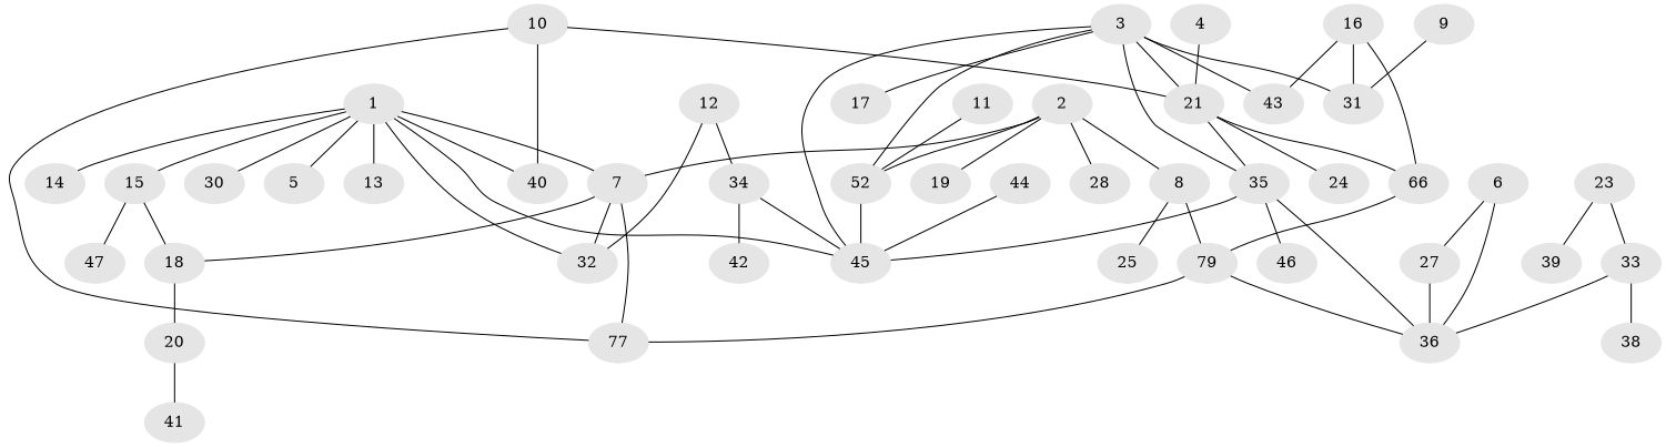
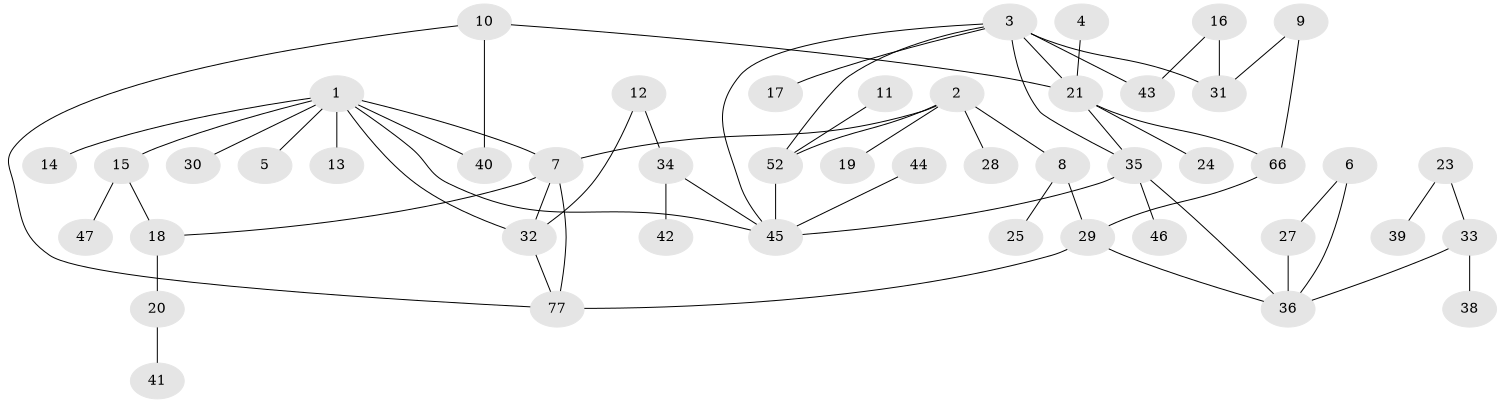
  graph {
    node [color=gray90 style=filled]
    edge [weight=1.0]
    1
    5
    7
    13
    14
    15
    30
    32
    40
    45
    18
    n12 [label=77]
    47
    2
    8
    19
    n17 [label=52]
    28
    25
-   29 [label=79]
+   29
    3
    17
    21
    31
    35
    43
    n27 [label=66]
    24
    36
    46
    4
    6
    27
    20
    9
    10
    11
    12
    34
    42
    16
    41
    23
    33
    39
    38
    44
    1 -- 5
    1 -- 7
    1 -- 13
    1 -- 14
    1 -- 15
    1 -- 30
    1 -- 32
    1 -- 40
    1 -- 45
    7 -- 32
    7 -- 18
    7 -- n12
    15 -- 18 [weight=2.0]
    15 -- 47
+   32 -- n12
    18 -- 20
    2 -- 7
    2 -- 8
    2 -- 19
    2 -- n17
    2 -- 28
    8 -- 25
    8 -- 29
    n17 -- 45
    29 -- n12
    29 -- 36
    3 -- 45
    3 -- n17
    3 -- 17
    3 -- 21
    3 -- 31
    3 -- 35
    3 -- 43
    21 -- 35
    21 -- n27
    21 -- 24
    35 -- 45 [weight=2.0]
    35 -- 36
    35 -- 46
    n27 -- 29
    4 -- 21
    6 -- 36
    6 -- 27
    27 -- 36
    20 -- 41
    9 -- 31
-   16 -- n27
+   9 -- n27
    10 -- 40 [weight=2.0]
    10 -- n12
    10 -- 21
    11 -- n17
    12 -- 32
    12 -- 34
    34 -- 45
    34 -- 42
    16 -- 31
    16 -- 43
    23 -- 33
    23 -- 39
    33 -- 36
    33 -- 38
    44 -- 45
  }
